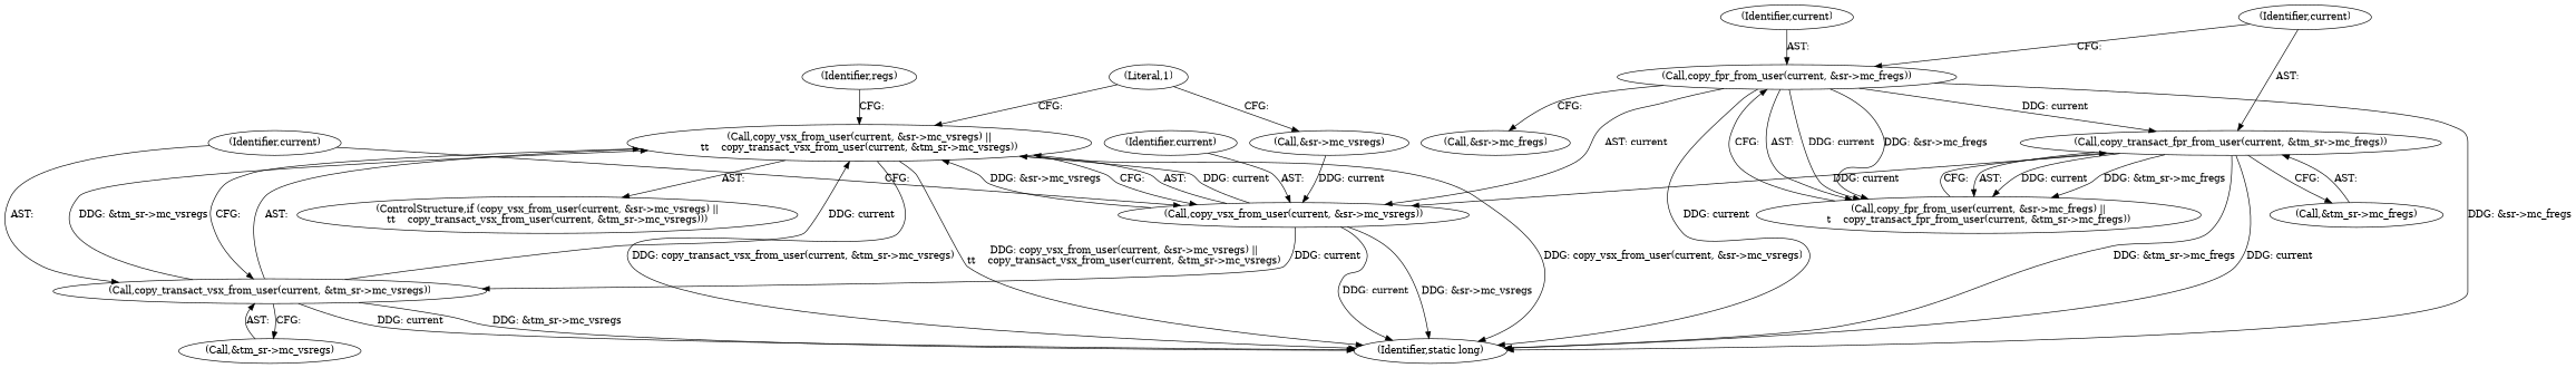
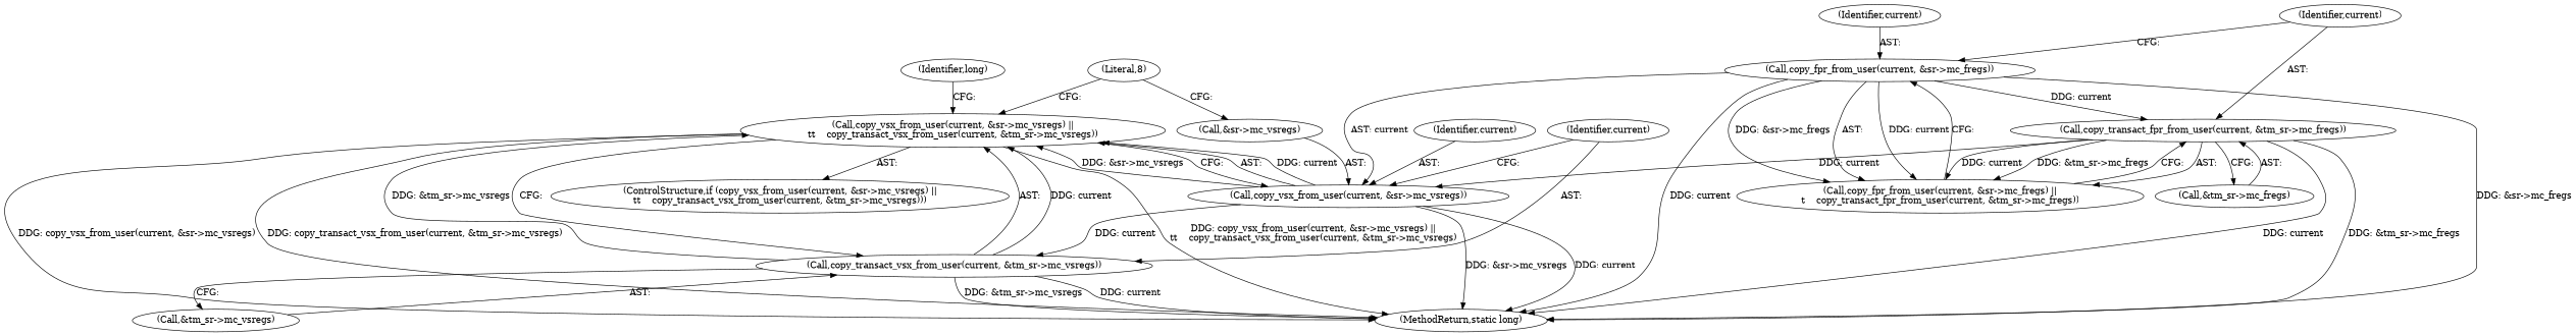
  digraph {
    n1 [label="(Call,copy_vsx_from_user(current, &sr->mc_vsregs) ||\n\t\t    copy_transact_vsx_from_user(current, &tm_sr->mc_vsregs))"]
    n2 [label="(Call,copy_vsx_from_user(current, &sr->mc_vsregs))"]
    n3 [label="(Call,copy_transact_vsx_from_user(current, &tm_sr->mc_vsregs))"]
-   n4 [label="(Identifier,static long)"]
+   n4 [label="(MethodReturn,static long)"]
    n5 [label="(ControlStructure,if (copy_vsx_from_user(current, &sr->mc_vsregs) ||\n\t\t    copy_transact_vsx_from_user(current, &tm_sr->mc_vsregs)))"]
    n6 [label="(Call,&tm_sr->mc_vsregs)"]
    n7 [label="(Call,&sr->mc_vsregs)"]
    n8 [label="(Call,copy_fpr_from_user(current, &sr->mc_fregs))"]
    n9 [label="(Call,copy_transact_fpr_from_user(current, &tm_sr->mc_fregs))"]
    n10 [label="(Call,copy_fpr_from_user(current, &sr->mc_fregs) ||\n\t    copy_transact_fpr_from_user(current, &tm_sr->mc_fregs))"]
-   n11 [label="(Call,&sr->mc_fregs)"]
    n12 [label="(Call,&tm_sr->mc_fregs)"]
-   n13 [label="(Literal,1)"]
+   n13 [label="(Literal,8)"]
    n14 [label="(Identifier,current)"]
    n15 [label="(Identifier,current)"]
-   n16 [label="(Identifier,regs)"]
+   n16 [label="(Identifier,long)"]
    n17 [label="(Identifier,current)"]
    n18 [label="(Identifier,current)"]
    n1 -> n2 [label="CFG: "]
    n1 -> n3 [label="CFG: "]
    n1 -> n4 [label="DDG: copy_vsx_from_user(current, &sr->mc_vsregs)"]
    n1 -> n4 [label="DDG: copy_transact_vsx_from_user(current, &tm_sr->mc_vsregs)"]
    n1 -> n4 [label="DDG: copy_vsx_from_user(current, &sr->mc_vsregs) ||\n\t\t    copy_transact_vsx_from_user(current, &tm_sr->mc_vsregs)"]
    n1 -> n5 [label="AST: "]
    n2 -> n1 [label="AST: "]
    n2 -> n1 [label="DDG: current"]
    n2 -> n1 [label="DDG: &sr->mc_vsregs"]
    n2 -> n3 [label="DDG: current"]
    n2 -> n4 [label="DDG: &sr->mc_vsregs"]
    n2 -> n4 [label="DDG: current"]
    n3 -> n1 [label="AST: "]
    n3 -> n1 [label="DDG: current"]
    n3 -> n1 [label="DDG: &tm_sr->mc_vsregs"]
    n3 -> n4 [label="DDG: &tm_sr->mc_vsregs"]
    n3 -> n4 [label="DDG: current"]
    n3 -> n6 [label="CFG: "]
    n6 -> n3 [label="AST: "]
-   n7 -> n2 [label="DDG: current"]
+   n7 -> n2 [label="AST: "]
    n8 -> n2 [label="AST: current"]
    n8 -> n4 [label="DDG: &sr->mc_fregs"]
    n8 -> n4 [label="DDG: current"]
    n8 -> n9 [label="DDG: current"]
    n8 -> n10 [label="AST: "]
    n8 -> n10 [label="DDG: current"]
    n8 -> n10 [label="DDG: &sr->mc_fregs"]
-   n8 -> n11 [label="CFG: "]
    n9 -> n2 [label="DDG: current"]
    n9 -> n4 [label="DDG: &tm_sr->mc_fregs"]
    n9 -> n4 [label="DDG: current"]
    n9 -> n10 [label="AST: "]
    n9 -> n10 [label="DDG: current"]
    n9 -> n10 [label="DDG: &tm_sr->mc_fregs"]
    n9 -> n12 [label="CFG: "]
    n10 -> n8 [label="CFG: "]
    n10 -> n9 [label="CFG: "]
    n12 -> n9 [label="AST: "]
    n13 -> n1 [label="CFG: "]
    n13 -> n7 [label="CFG: "]
    n14 -> n2 [label="AST: "]
    n15 -> n8 [label="AST: "]
    n16 -> n1 [label="CFG: "]
    n17 -> n2 [label="CFG: "]
    n17 -> n3 [label="AST: "]
    n18 -> n8 [label="CFG: "]
    n18 -> n9 [label="AST: "]
  }
